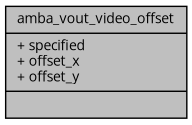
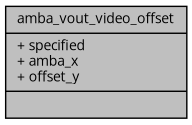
  digraph {
    fontname="Open Sans"
-   n1 [color=black fillcolor=grey75 fontcolor=black fontname="Open Sans" fontsize=10 height=0.2 label="{amba_vout_video_offset\n|+ specified\l+ offset_x\l+ offset_y\l|}" shape=record style=filled width=0.4]
+   n1 [color=black fillcolor=grey75 fontcolor=black fontname="Open Sans" fontsize=10 height=0.2 label="{amba_vout_video_offset\n|+ specified\l+ amba_x\l+ offset_y\l|}" shape=record style=filled width=0.4]
  }
